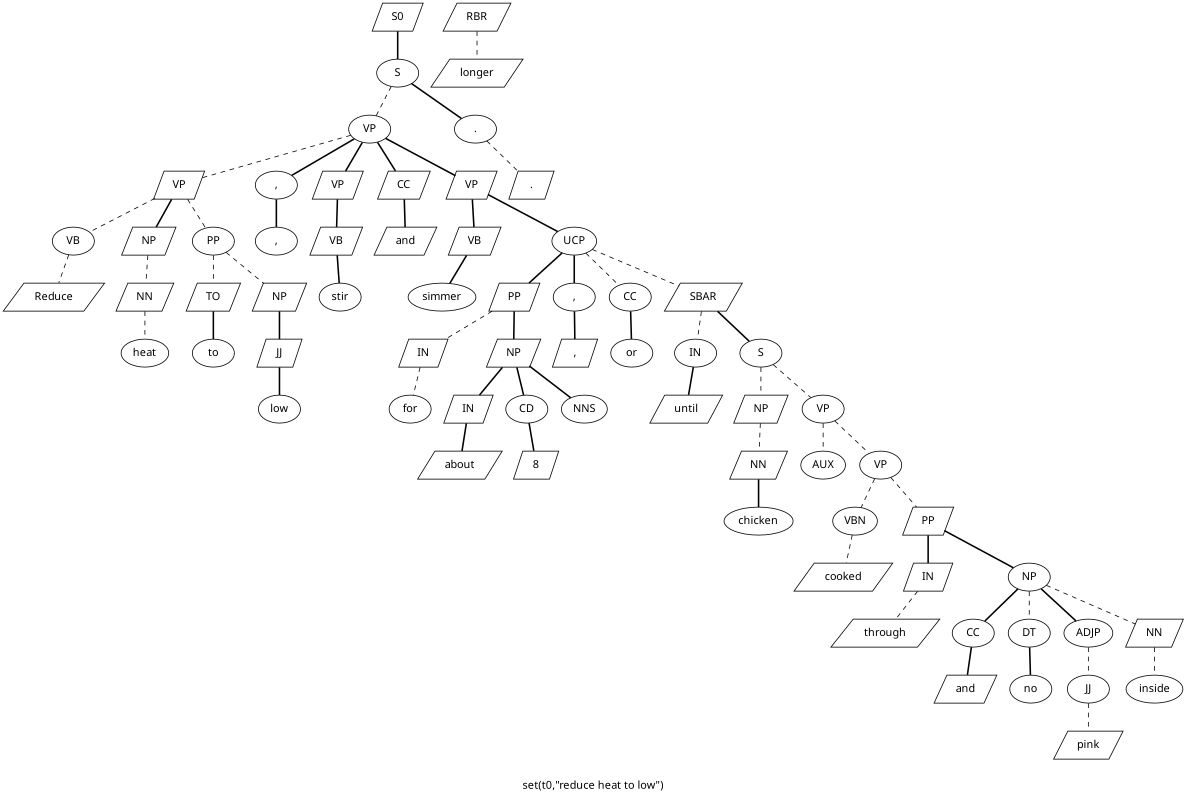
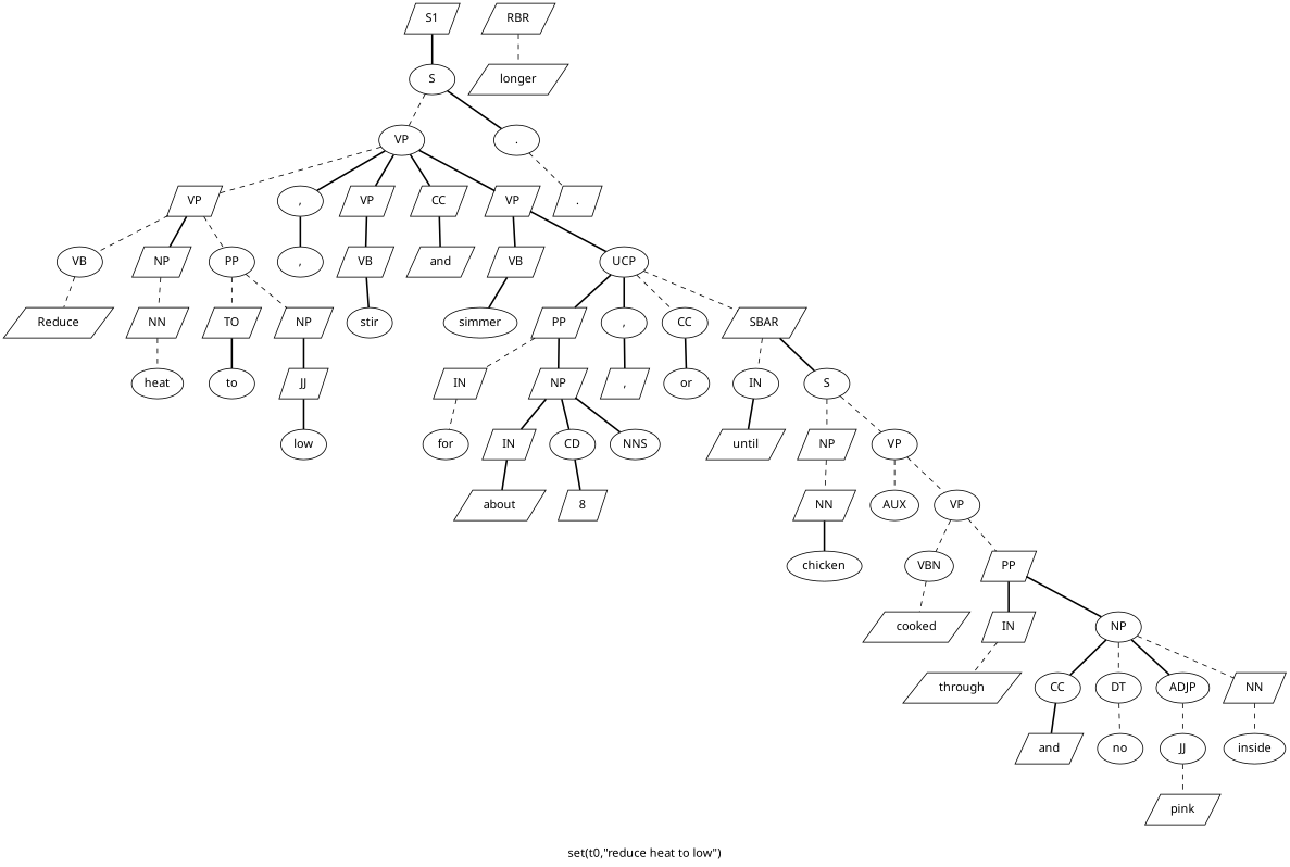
  graph {
    fontname="Noto Sans"
    label="set(t0,\"reduce heat to low\")"
    node [fontname="Noto Sans" shape=parallelogram]
    edge [fontname="Noto Sans" style=bold]
-   n1 [label=S0]
+   n1 [label=S1]
    n2 [label=S shape=ellipse]
    n3 [label=VP shape=ellipse]
    n4 [label="." shape=ellipse]
    n5 [label=VP]
    n6 [label="," shape=ellipse]
    n7 [label=VP]
    n8 [label=CC]
    n9 [label=VP]
    n10 [label="."]
    n11 [label=VB shape=ellipse]
    n12 [label=NP]
    n13 [label=PP shape=ellipse]
    n14 [label="," shape=ellipse]
    n15 [label=VB]
    n16 [label=and]
    n17 [label=VB]
    n18 [label=UCP shape=ellipse]
    n19 [label=Reduce]
    n20 [label=NN]
    n21 [label=TO]
    n22 [label=NP]
    n23 [label=heat shape=ellipse]
    n24 [label=to shape=ellipse]
    n25 [label=JJ]
    n26 [label=low shape=ellipse]
    n27 [label=stir shape=ellipse]
    n28 [label=simmer shape=ellipse]
    n29 [label=PP]
    n30 [label="," shape=ellipse]
    n31 [label=CC shape=ellipse]
    n32 [label=SBAR]
    n33 [label=IN]
    n34 [label=NP]
    n35 [label=","]
    n36 [label=or shape=ellipse]
    n37 [label=IN shape=ellipse]
    n38 [label=S shape=ellipse]
    n39 [label=for shape=ellipse]
    n40 [label=IN]
    n41 [label=CD shape=ellipse]
    n42 [label=NNS shape=ellipse]
    n43 [label=about]
    n44 [label=8]
    n45 [label=until]
    n46 [label=NP]
    n47 [label=VP shape=ellipse]
    n48 [label=NN]
    n49 [label=AUX shape=ellipse]
    n50 [label=VP shape=ellipse]
    n51 [label=chicken shape=ellipse]
    n52 [label=VBN shape=ellipse]
    n53 [label=PP]
    n54 [label=cooked]
    n55 [label=IN]
    n56 [label=NP shape=ellipse]
    n57 [label=through]
    n58 [label=CC shape=ellipse]
    n59 [label=DT shape=ellipse]
    n60 [label=ADJP shape=ellipse]
    n61 [label=NN]
    n62 [label=and]
    n63 [label=no shape=ellipse]
    n64 [label=JJ shape=ellipse]
    n65 [label=inside shape=ellipse]
    n66 [label=RBR]
    n67 [label=longer]
    n68 [label=pink]
    n1 -- n2
    n2 -- n3 [style=dashed]
    n2 -- n4
    n3 -- n5 [style=dashed]
    n3 -- n6
    n3 -- n7
    n3 -- n8
    n3 -- n9
    n4 -- n10 [style=dashed]
    n5 -- n11 [style=dashed]
    n5 -- n12
    n5 -- n13 [style=dashed]
    n6 -- n14
    n7 -- n15
    n8 -- n16
    n9 -- n17
    n9 -- n18
    n11 -- n19 [style=dashed]
    n12 -- n20 [style=dashed]
    n13 -- n21 [style=dashed]
    n13 -- n22 [style=dashed]
    n15 -- n27
    n17 -- n28
    n18 -- n29
    n18 -- n30
    n18 -- n31 [style=dashed]
    n18 -- n32 [style=dashed]
    n20 -- n23 [style=dashed]
    n21 -- n24
    n22 -- n25
    n25 -- n26
    n29 -- n33 [style=dashed]
    n29 -- n34
    n30 -- n35
    n31 -- n36
    n32 -- n37 [style=dashed]
    n32 -- n38
    n33 -- n39 [style=dashed]
    n34 -- n40
    n34 -- n41
    n34 -- n42
    n37 -- n45
    n38 -- n46 [style=dashed]
    n38 -- n47 [style=dashed]
    n40 -- n43
    n41 -- n44
    n46 -- n48 [style=dashed]
    n47 -- n49 [style=dashed]
    n47 -- n50 [style=dashed]
    n48 -- n51
    n50 -- n52 [style=dashed]
    n50 -- n53 [style=dashed]
    n52 -- n54 [style=dashed]
    n53 -- n55
    n53 -- n56
    n55 -- n57 [style=dashed]
    n56 -- n58
    n56 -- n59 [style=dashed]
    n56 -- n60
    n56 -- n61 [style=dashed]
    n58 -- n62
-   n59 -- n63
+   n59 -- n63 [style=dashed]
    n60 -- n64 [style=dashed]
    n61 -- n65 [style=dashed]
    n64 -- n68 [style=dashed]
    n66 -- n67 [style=dashed]
  }
